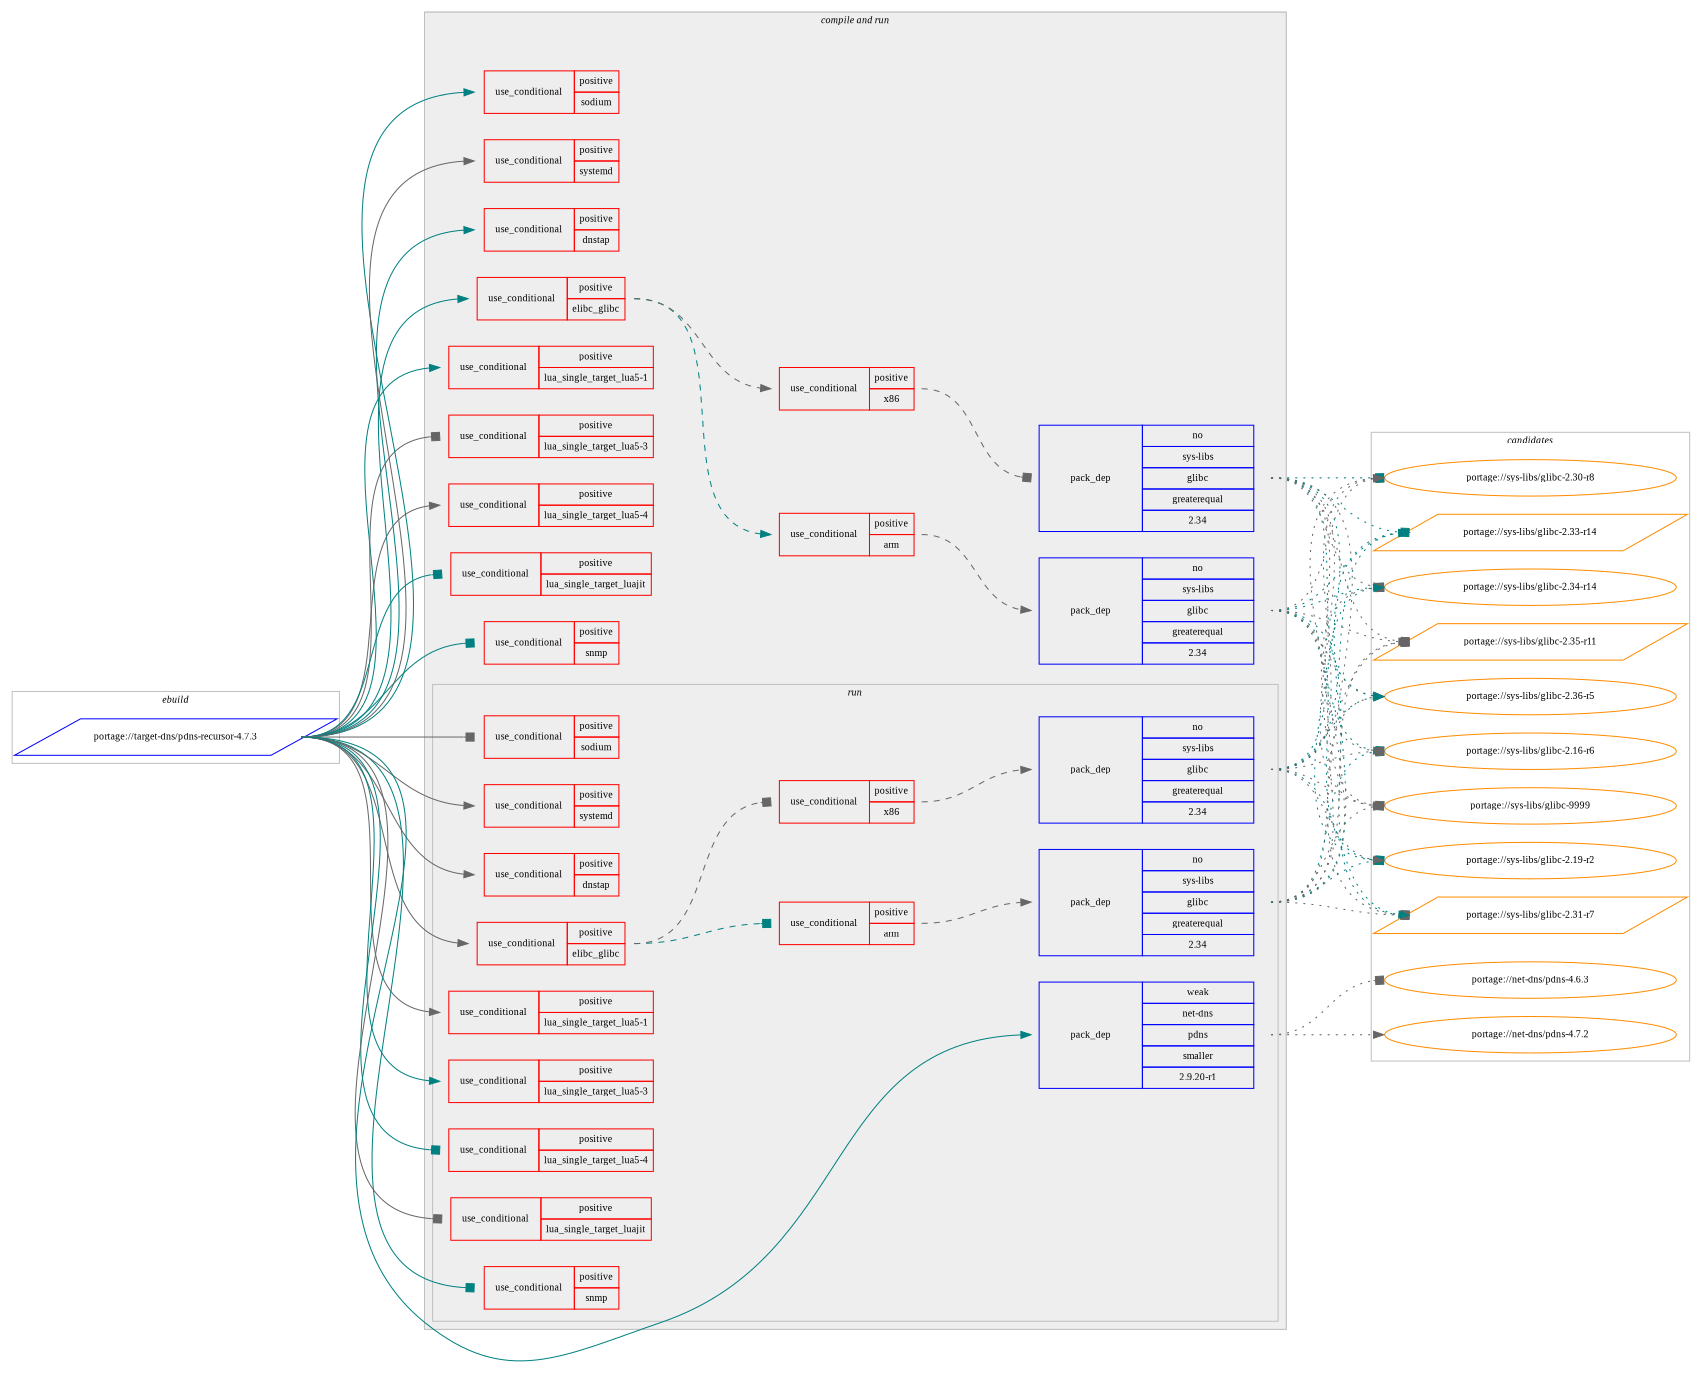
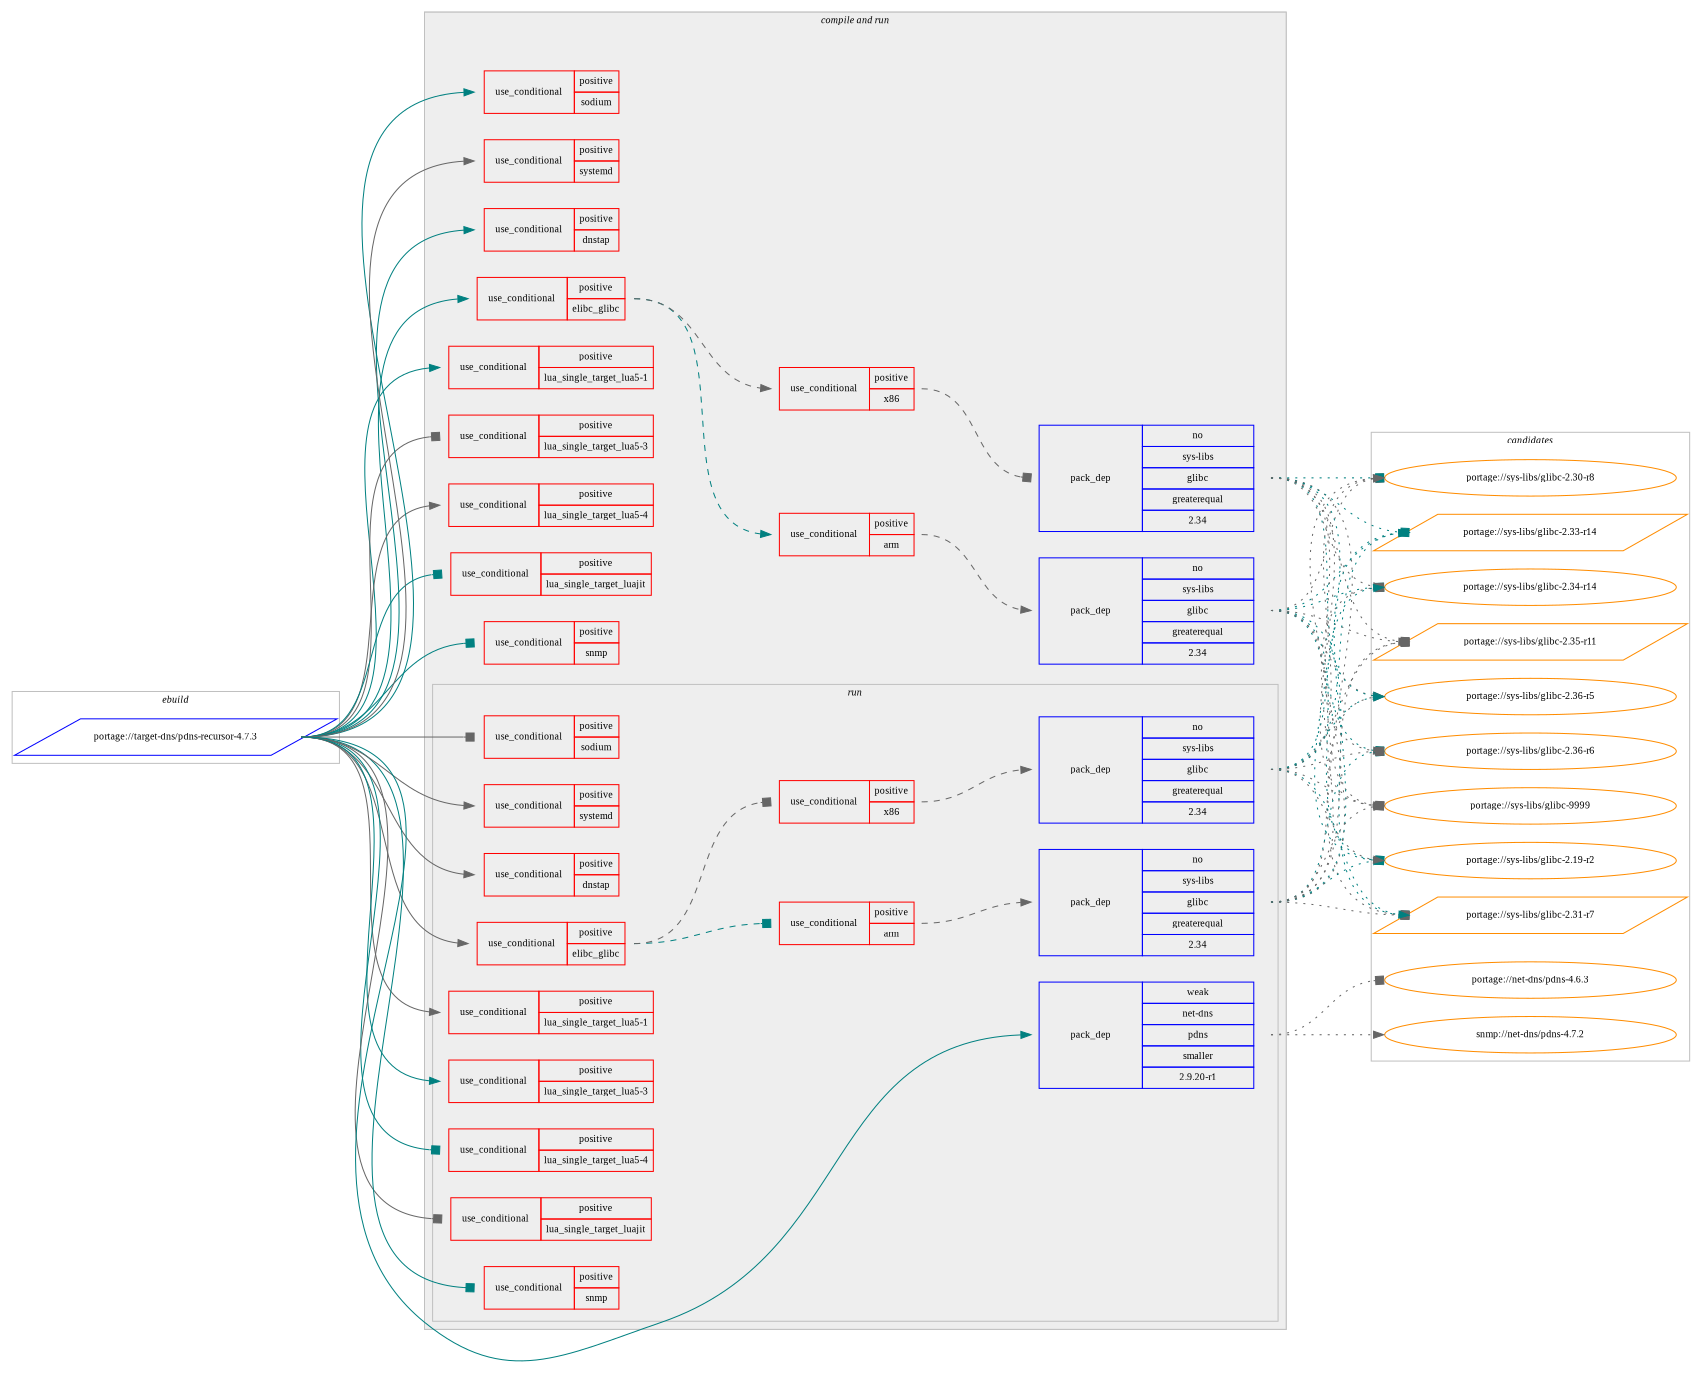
  digraph {
    compound=true
    concentrate=true
    fontname="Liberation Serif"
    fontsize=10
    newrank=true
    rankdir=LR
    ranksep=1.5
    node [color=red fontname="Liberation Serif" fontsize=10 shape=none]
    edge [arrowhead=normal color=gray40 fontname="Liberation Serif" headport=w style=dotted tailport=e weight=100]
    n1 [color=blue label="portage://target-dns/pdns-recursor-4.7.3" shape=parallelogram width=4]
    n2 [label=<<TABLE BORDER="0" CELLBORDER="1" CELLSPACING="0" CELLPADDING="4"><TR><TD ROWSPAN="3" CELLPADDING="10">use_conditional</TD></TR><TR><TD>positive</TD></TR><TR><TD>dnstap</TD></TR></TABLE>>]
    n3 [color=blue label=<<TABLE BORDER="0" CELLBORDER="1" CELLSPACING="0" CELLPADDING="4" WIDTH="220"><TR><TD ROWSPAN="6" CELLPADDING="30">pack_dep</TD></TR><TR><TD WIDTH="110">no</TD></TR><TR><TD>sys-libs</TD></TR><TR><TD>glibc</TD></TR><TR><TD>greaterequal</TD></TR><TR><TD>2.34</TD></TR></TABLE>>]
    n4 [label=<<TABLE BORDER="0" CELLBORDER="1" CELLSPACING="0" CELLPADDING="4"><TR><TD ROWSPAN="3" CELLPADDING="10">use_conditional</TD></TR><TR><TD>positive</TD></TR><TR><TD>arm</TD></TR></TABLE>>]
    n5 [color=blue label=<<TABLE BORDER="0" CELLBORDER="1" CELLSPACING="0" CELLPADDING="4" WIDTH="220"><TR><TD ROWSPAN="6" CELLPADDING="30">pack_dep</TD></TR><TR><TD WIDTH="110">no</TD></TR><TR><TD>sys-libs</TD></TR><TR><TD>glibc</TD></TR><TR><TD>greaterequal</TD></TR><TR><TD>2.34</TD></TR></TABLE>>]
    n6 [label=<<TABLE BORDER="0" CELLBORDER="1" CELLSPACING="0" CELLPADDING="4"><TR><TD ROWSPAN="3" CELLPADDING="10">use_conditional</TD></TR><TR><TD>positive</TD></TR><TR><TD>x86</TD></TR></TABLE>>]
    n7 [label=<<TABLE BORDER="0" CELLBORDER="1" CELLSPACING="0" CELLPADDING="4"><TR><TD ROWSPAN="3" CELLPADDING="10">use_conditional</TD></TR><TR><TD>positive</TD></TR><TR><TD>elibc_glibc</TD></TR></TABLE>>]
    n8 [label=<<TABLE BORDER="0" CELLBORDER="1" CELLSPACING="0" CELLPADDING="4"><TR><TD ROWSPAN="3" CELLPADDING="10">use_conditional</TD></TR><TR><TD>positive</TD></TR><TR><TD>lua_single_target_lua5-1</TD></TR></TABLE>>]
    n9 [label=<<TABLE BORDER="0" CELLBORDER="1" CELLSPACING="0" CELLPADDING="4"><TR><TD ROWSPAN="3" CELLPADDING="10">use_conditional</TD></TR><TR><TD>positive</TD></TR><TR><TD>lua_single_target_lua5-3</TD></TR></TABLE>>]
    n10 [label=<<TABLE BORDER="0" CELLBORDER="1" CELLSPACING="0" CELLPADDING="4"><TR><TD ROWSPAN="3" CELLPADDING="10">use_conditional</TD></TR><TR><TD>positive</TD></TR><TR><TD>lua_single_target_lua5-4</TD></TR></TABLE>>]
    n11 [label=<<TABLE BORDER="0" CELLBORDER="1" CELLSPACING="0" CELLPADDING="4"><TR><TD ROWSPAN="3" CELLPADDING="10">use_conditional</TD></TR><TR><TD>positive</TD></TR><TR><TD>lua_single_target_luajit</TD></TR></TABLE>>]
    n12 [label=<<TABLE BORDER="0" CELLBORDER="1" CELLSPACING="0" CELLPADDING="4"><TR><TD ROWSPAN="3" CELLPADDING="10">use_conditional</TD></TR><TR><TD>positive</TD></TR><TR><TD>snmp</TD></TR></TABLE>>]
    n13 [label=<<TABLE BORDER="0" CELLBORDER="1" CELLSPACING="0" CELLPADDING="4"><TR><TD ROWSPAN="3" CELLPADDING="10">use_conditional</TD></TR><TR><TD>positive</TD></TR><TR><TD>sodium</TD></TR></TABLE>>]
    n14 [label=<<TABLE BORDER="0" CELLBORDER="1" CELLSPACING="0" CELLPADDING="4"><TR><TD ROWSPAN="3" CELLPADDING="10">use_conditional</TD></TR><TR><TD>positive</TD></TR><TR><TD>systemd</TD></TR></TABLE>>]
    n15 [label=<<TABLE BORDER="0" CELLBORDER="1" CELLSPACING="0" CELLPADDING="4"><TR><TD ROWSPAN="3" CELLPADDING="10">use_conditional</TD></TR><TR><TD>positive</TD></TR><TR><TD>dnstap</TD></TR></TABLE>>]
    n16 [color=blue label=<<TABLE BORDER="0" CELLBORDER="1" CELLSPACING="0" CELLPADDING="4" WIDTH="220"><TR><TD ROWSPAN="6" CELLPADDING="30">pack_dep</TD></TR><TR><TD WIDTH="110">no</TD></TR><TR><TD>sys-libs</TD></TR><TR><TD>glibc</TD></TR><TR><TD>greaterequal</TD></TR><TR><TD>2.34</TD></TR></TABLE>>]
    n17 [label=<<TABLE BORDER="0" CELLBORDER="1" CELLSPACING="0" CELLPADDING="4"><TR><TD ROWSPAN="3" CELLPADDING="10">use_conditional</TD></TR><TR><TD>positive</TD></TR><TR><TD>arm</TD></TR></TABLE>>]
    n18 [color=blue label=<<TABLE BORDER="0" CELLBORDER="1" CELLSPACING="0" CELLPADDING="4" WIDTH="220"><TR><TD ROWSPAN="6" CELLPADDING="30">pack_dep</TD></TR><TR><TD WIDTH="110">no</TD></TR><TR><TD>sys-libs</TD></TR><TR><TD>glibc</TD></TR><TR><TD>greaterequal</TD></TR><TR><TD>2.34</TD></TR></TABLE>>]
    n19 [label=<<TABLE BORDER="0" CELLBORDER="1" CELLSPACING="0" CELLPADDING="4"><TR><TD ROWSPAN="3" CELLPADDING="10">use_conditional</TD></TR><TR><TD>positive</TD></TR><TR><TD>x86</TD></TR></TABLE>>]
    n20 [label=<<TABLE BORDER="0" CELLBORDER="1" CELLSPACING="0" CELLPADDING="4"><TR><TD ROWSPAN="3" CELLPADDING="10">use_conditional</TD></TR><TR><TD>positive</TD></TR><TR><TD>elibc_glibc</TD></TR></TABLE>>]
    n21 [label=<<TABLE BORDER="0" CELLBORDER="1" CELLSPACING="0" CELLPADDING="4"><TR><TD ROWSPAN="3" CELLPADDING="10">use_conditional</TD></TR><TR><TD>positive</TD></TR><TR><TD>lua_single_target_lua5-1</TD></TR></TABLE>>]
    n22 [label=<<TABLE BORDER="0" CELLBORDER="1" CELLSPACING="0" CELLPADDING="4"><TR><TD ROWSPAN="3" CELLPADDING="10">use_conditional</TD></TR><TR><TD>positive</TD></TR><TR><TD>lua_single_target_lua5-3</TD></TR></TABLE>>]
    n23 [label=<<TABLE BORDER="0" CELLBORDER="1" CELLSPACING="0" CELLPADDING="4"><TR><TD ROWSPAN="3" CELLPADDING="10">use_conditional</TD></TR><TR><TD>positive</TD></TR><TR><TD>lua_single_target_lua5-4</TD></TR></TABLE>>]
    n24 [label=<<TABLE BORDER="0" CELLBORDER="1" CELLSPACING="0" CELLPADDING="4"><TR><TD ROWSPAN="3" CELLPADDING="10">use_conditional</TD></TR><TR><TD>positive</TD></TR><TR><TD>lua_single_target_luajit</TD></TR></TABLE>>]
    n25 [label=<<TABLE BORDER="0" CELLBORDER="1" CELLSPACING="0" CELLPADDING="4"><TR><TD ROWSPAN="3" CELLPADDING="10">use_conditional</TD></TR><TR><TD>positive</TD></TR><TR><TD>snmp</TD></TR></TABLE>>]
    n26 [label=<<TABLE BORDER="0" CELLBORDER="1" CELLSPACING="0" CELLPADDING="4"><TR><TD ROWSPAN="3" CELLPADDING="10">use_conditional</TD></TR><TR><TD>positive</TD></TR><TR><TD>sodium</TD></TR></TABLE>>]
    n27 [label=<<TABLE BORDER="0" CELLBORDER="1" CELLSPACING="0" CELLPADDING="4"><TR><TD ROWSPAN="3" CELLPADDING="10">use_conditional</TD></TR><TR><TD>positive</TD></TR><TR><TD>systemd</TD></TR></TABLE>>]
    n28 [color=blue label=<<TABLE BORDER="0" CELLBORDER="1" CELLSPACING="0" CELLPADDING="4" WIDTH="220"><TR><TD ROWSPAN="6" CELLPADDING="30">pack_dep</TD></TR><TR><TD WIDTH="110">weak</TD></TR><TR><TD>net-dns</TD></TR><TR><TD>pdns</TD></TR><TR><TD>smaller</TD></TR><TR><TD>2.9.20-r1</TD></TR></TABLE>>]
    n29 [color=darkorange label="portage://sys-libs/glibc-2.19-r2" shape=ellipse width=4]
    n30 [color=darkorange label="portage://sys-libs/glibc-2.31-r7" shape=parallelogram width=4]
    n31 [color=darkorange label="portage://sys-libs/glibc-2.30-r8" shape=ellipse width=4]
    n32 [color=darkorange label="portage://sys-libs/glibc-2.33-r14" shape=parallelogram width=4]
    n33 [color=darkorange label="portage://sys-libs/glibc-2.34-r14" shape=ellipse width=4]
    n34 [color=darkorange label="portage://sys-libs/glibc-2.35-r11" shape=parallelogram width=4]
    n35 [color=darkorange label="portage://sys-libs/glibc-2.36-r5" shape=ellipse width=4]
-   n36 [color=darkorange label="portage://sys-libs/glibc-2.16-r6" shape=ellipse width=4]
+   n36 [color=darkorange label="portage://sys-libs/glibc-2.36-r6" shape=ellipse width=4]
    n37 [color=darkorange label="portage://sys-libs/glibc-9999" shape=ellipse width=4]
    n38 [color=darkorange label="portage://net-dns/pdns-4.6.3" shape=ellipse width=4]
-   n39 [color=darkorange label="portage://net-dns/pdns-4.7.2" shape=ellipse width=4]
+   n39 [color=darkorange label="snmp://net-dns/pdns-4.7.2" shape=ellipse width=4]
    subgraph cluster_1 {
      color=gray
      label=<<i>ebuild</i>>
      n1
    }
    subgraph cluster_2 {
      color=gray
      label=<<i>dependencies</i>>
      subgraph cluster_3 {
        color=gray
        fillcolor="#eeeeee"
        label=<<i>compile</i>>
        style=filled
        subgraph sub_4 {
          color=gray
          fillcolor="#eeeeee"
          label=<<i>compile</i>>
          style=filled
          n2
        }
        subgraph sub_5 {
          color=gray
          fillcolor="#eeeeee"
          label=<<i>compile</i>>
          style=filled
          n7
          subgraph sub_6 {
            color=gray
            fillcolor="#eeeeee"
            label=<<i>compile</i>>
            style=filled
            n4
            subgraph sub_7 {
              color=gray
              fillcolor="#eeeeee"
              label=<<i>compile</i>>
              style=filled
              n3
            }
          }
          subgraph sub_8 {
            color=gray
            fillcolor="#eeeeee"
            label=<<i>compile</i>>
            style=filled
            n6
            subgraph sub_9 {
              color=gray
              fillcolor="#eeeeee"
              label=<<i>compile</i>>
              style=filled
              n5
            }
          }
        }
        subgraph sub_10 {
          color=gray
          fillcolor="#eeeeee"
          label=<<i>compile</i>>
          style=filled
          n8
        }
        subgraph sub_11 {
          color=gray
          fillcolor="#eeeeee"
          label=<<i>compile</i>>
          style=filled
          n9
        }
        subgraph sub_12 {
          color=gray
          fillcolor="#eeeeee"
          label=<<i>compile</i>>
          style=filled
          n10
        }
        subgraph sub_13 {
          color=gray
          fillcolor="#eeeeee"
          label=<<i>compile</i>>
          style=filled
          n11
        }
        subgraph sub_14 {
          color=gray
          fillcolor="#eeeeee"
          label=<<i>compile</i>>
          style=filled
          n12
        }
        subgraph sub_15 {
          color=gray
          fillcolor="#eeeeee"
          label=<<i>compile</i>>
          style=filled
          n13
        }
        subgraph sub_16 {
          color=gray
          fillcolor="#eeeeee"
          label=<<i>compile</i>>
          style=filled
          n14
        }
      }
      subgraph cluster_17 {
        color=gray
        fillcolor="#eeeeee"
        label=<<i>compile and run</i>>
        style=filled
      }
      subgraph cluster_18 {
        color=gray
        fillcolor="#eeeeee"
        label=<<i>run</i>>
        style=filled
        subgraph sub_19 {
          color=gray
          fillcolor="#eeeeee"
          label=<<i>run</i>>
          style=filled
          n15
        }
        subgraph sub_20 {
          color=gray
          fillcolor="#eeeeee"
          label=<<i>run</i>>
          style=filled
          n20
          subgraph sub_21 {
            color=gray
            fillcolor="#eeeeee"
            label=<<i>run</i>>
            style=filled
            n17
            subgraph sub_22 {
              color=gray
              fillcolor="#eeeeee"
              label=<<i>run</i>>
              style=filled
              n16
            }
          }
          subgraph sub_23 {
            color=gray
            fillcolor="#eeeeee"
            label=<<i>run</i>>
            style=filled
            n19
            subgraph sub_24 {
              color=gray
              fillcolor="#eeeeee"
              label=<<i>run</i>>
              style=filled
              n18
            }
          }
        }
        subgraph sub_25 {
          color=gray
          fillcolor="#eeeeee"
          label=<<i>run</i>>
          style=filled
          n21
        }
        subgraph sub_26 {
          color=gray
          fillcolor="#eeeeee"
          label=<<i>run</i>>
          style=filled
          n22
        }
        subgraph sub_27 {
          color=gray
          fillcolor="#eeeeee"
          label=<<i>run</i>>
          style=filled
          n23
        }
        subgraph sub_28 {
          color=gray
          fillcolor="#eeeeee"
          label=<<i>run</i>>
          style=filled
          n24
        }
        subgraph sub_29 {
          color=gray
          fillcolor="#eeeeee"
          label=<<i>run</i>>
          style=filled
          n25
        }
        subgraph sub_30 {
          color=gray
          fillcolor="#eeeeee"
          label=<<i>run</i>>
          style=filled
          n26
        }
        subgraph sub_31 {
          color=gray
          fillcolor="#eeeeee"
          label=<<i>run</i>>
          style=filled
          n27
        }
        subgraph sub_32 {
          color=gray
          fillcolor="#eeeeee"
          label=<<i>run</i>>
          style=filled
          n28
        }
      }
    }
    subgraph cluster_33 {
      color=gray
      label=<<i>candidates</i>>
      rank=same
      subgraph sub_34 {
        color=black
        label=<<i>candidates</i>>
        nodesep=1
        rank=same
        n29
        n30
        n31
        n32
        n33
        n34
        n35
        n36
        n37
      }
      subgraph sub_35 {
        color=black
        label=<<i>candidates</i>>
        nodesep=1
        rank=same
        n29
        n30
        n31
        n32
        n33
        n34
        n35
        n36
        n37
      }
      subgraph sub_36 {
        color=black
        label=<<i>candidates</i>>
        nodesep=1
        rank=same
        n29
        n30
        n31
        n32
        n33
        n34
        n35
        n36
        n37
      }
      subgraph sub_37 {
        color=black
        label=<<i>candidates</i>>
        nodesep=1
        rank=same
        n29
        n30
        n31
        n32
        n33
        n34
        n35
        n36
        n37
      }
      subgraph sub_38 {
        color=black
        label=<<i>candidates</i>>
        nodesep=1
        rank=same
        n38
        n39
      }
    }
    n1 -> n2 [color=teal style=solid weight=20]
    n1 -> n7 [color=teal style=solid weight=20]
    n1 -> n8 [color=teal style=solid weight=20]
    n1 -> n9 [arrowhead=box style=solid weight=20]
    n1 -> n10 [style=solid weight=20]
    n1 -> n11 [arrowhead=box color=teal style=solid weight=20]
    n1 -> n12 [arrowhead=box color=teal style=solid weight=20]
    n1 -> n13 [color=teal style=solid weight=20]
    n1 -> n14 [style=solid weight=20]
    n1 -> n15 [style=solid weight=20]
    n1 -> n20 [style=solid weight=20]
    n1 -> n21 [style=solid weight=20]
    n1 -> n22 [color=teal style=solid weight=20]
    n1 -> n23 [arrowhead=box color=teal style=solid weight=20]
    n1 -> n24 [arrowhead=box style=solid weight=20]
    n1 -> n25 [arrowhead=box color=teal style=solid weight=20]
    n1 -> n26 [arrowhead=box style=solid weight=20]
    n1 -> n27 [style=solid weight=20]
    n1 -> n28 [color=teal style=solid weight=20]
    n3 -> n29 [arrowhead=box color=teal]
    n3 -> n30 [arrowhead=box color=teal]
    n3 -> n31 [arrowhead=box]
    n3 -> n32 [color=teal]
    n3 -> n33 [arrowhead=box color=teal]
    n3 -> n34
    n3 -> n35
    n3 -> n36 [arrowhead=box color=teal]
    n3 -> n37 [arrowhead=box]
    n4 -> n3 [style=dashed weight=20]
    n5 -> n29 [arrowhead=box color=teal]
    n5 -> n30 [arrowhead=box]
    n5 -> n31 [arrowhead=box color=teal]
    n5 -> n32 [arrowhead=box color=teal]
    n5 -> n33
    n5 -> n34 [arrowhead=box]
    n5 -> n35 [color=teal]
    n5 -> n36
    n5 -> n37
    n6 -> n5 [arrowhead=box style=dashed weight=20]
    n7 -> n4 [color=teal style=dashed weight=20]
    n7 -> n6 [style=dashed weight=20]
    n16 -> n29 [color=teal]
    n16 -> n30 [arrowhead=box]
    n16 -> n31
    n16 -> n32 [color=teal]
    n16 -> n33 [arrowhead=box]
    n16 -> n34 [arrowhead=box]
    n16 -> n35
    n16 -> n36 [arrowhead=box color=teal]
    n16 -> n37
    n17 -> n16 [style=dashed weight=20]
    n18 -> n29
    n18 -> n30 [color=teal]
    n18 -> n31
    n18 -> n32 [color=teal]
    n18 -> n33 [color=teal]
    n18 -> n34 [arrowhead=box]
    n18 -> n35 [color=teal]
    n18 -> n36 [arrowhead=box]
    n18 -> n37 [arrowhead=box]
    n19 -> n18 [style=dashed weight=20]
    n20 -> n17 [arrowhead=box color=teal style=dashed weight=20]
    n20 -> n19 [arrowhead=box style=dashed weight=20]
    n28 -> n38 [arrowhead=box]
    n28 -> n39
  }
